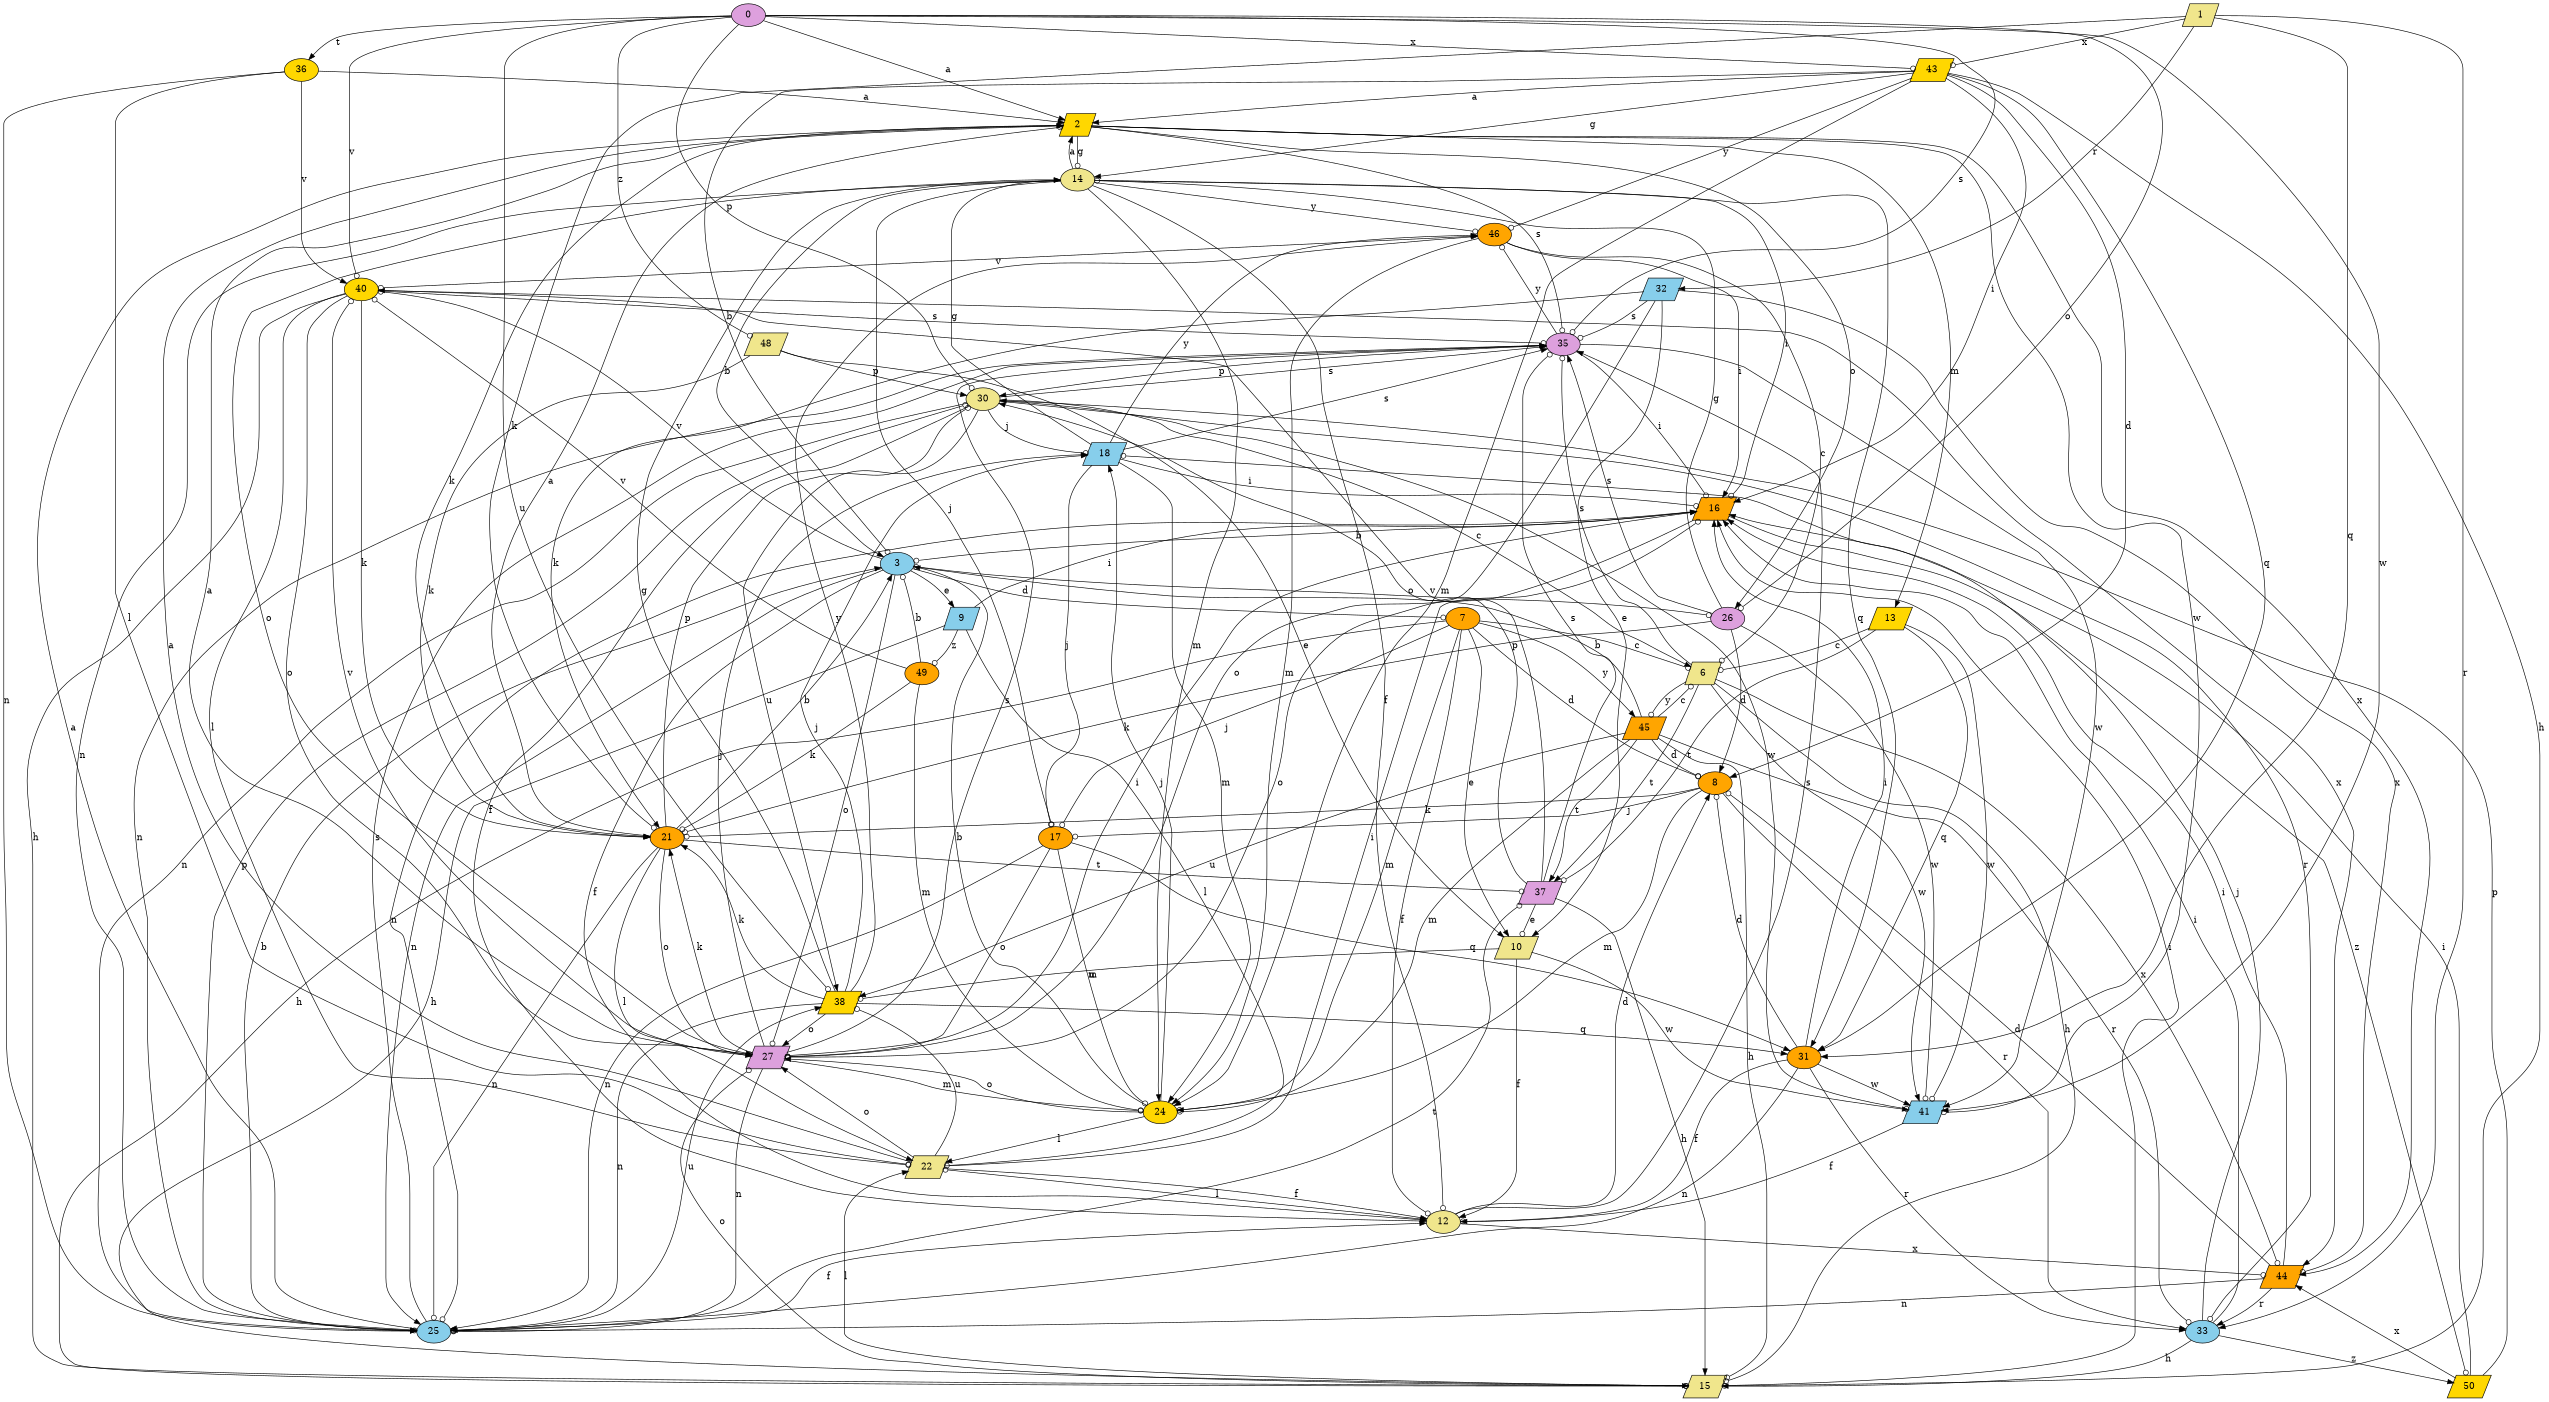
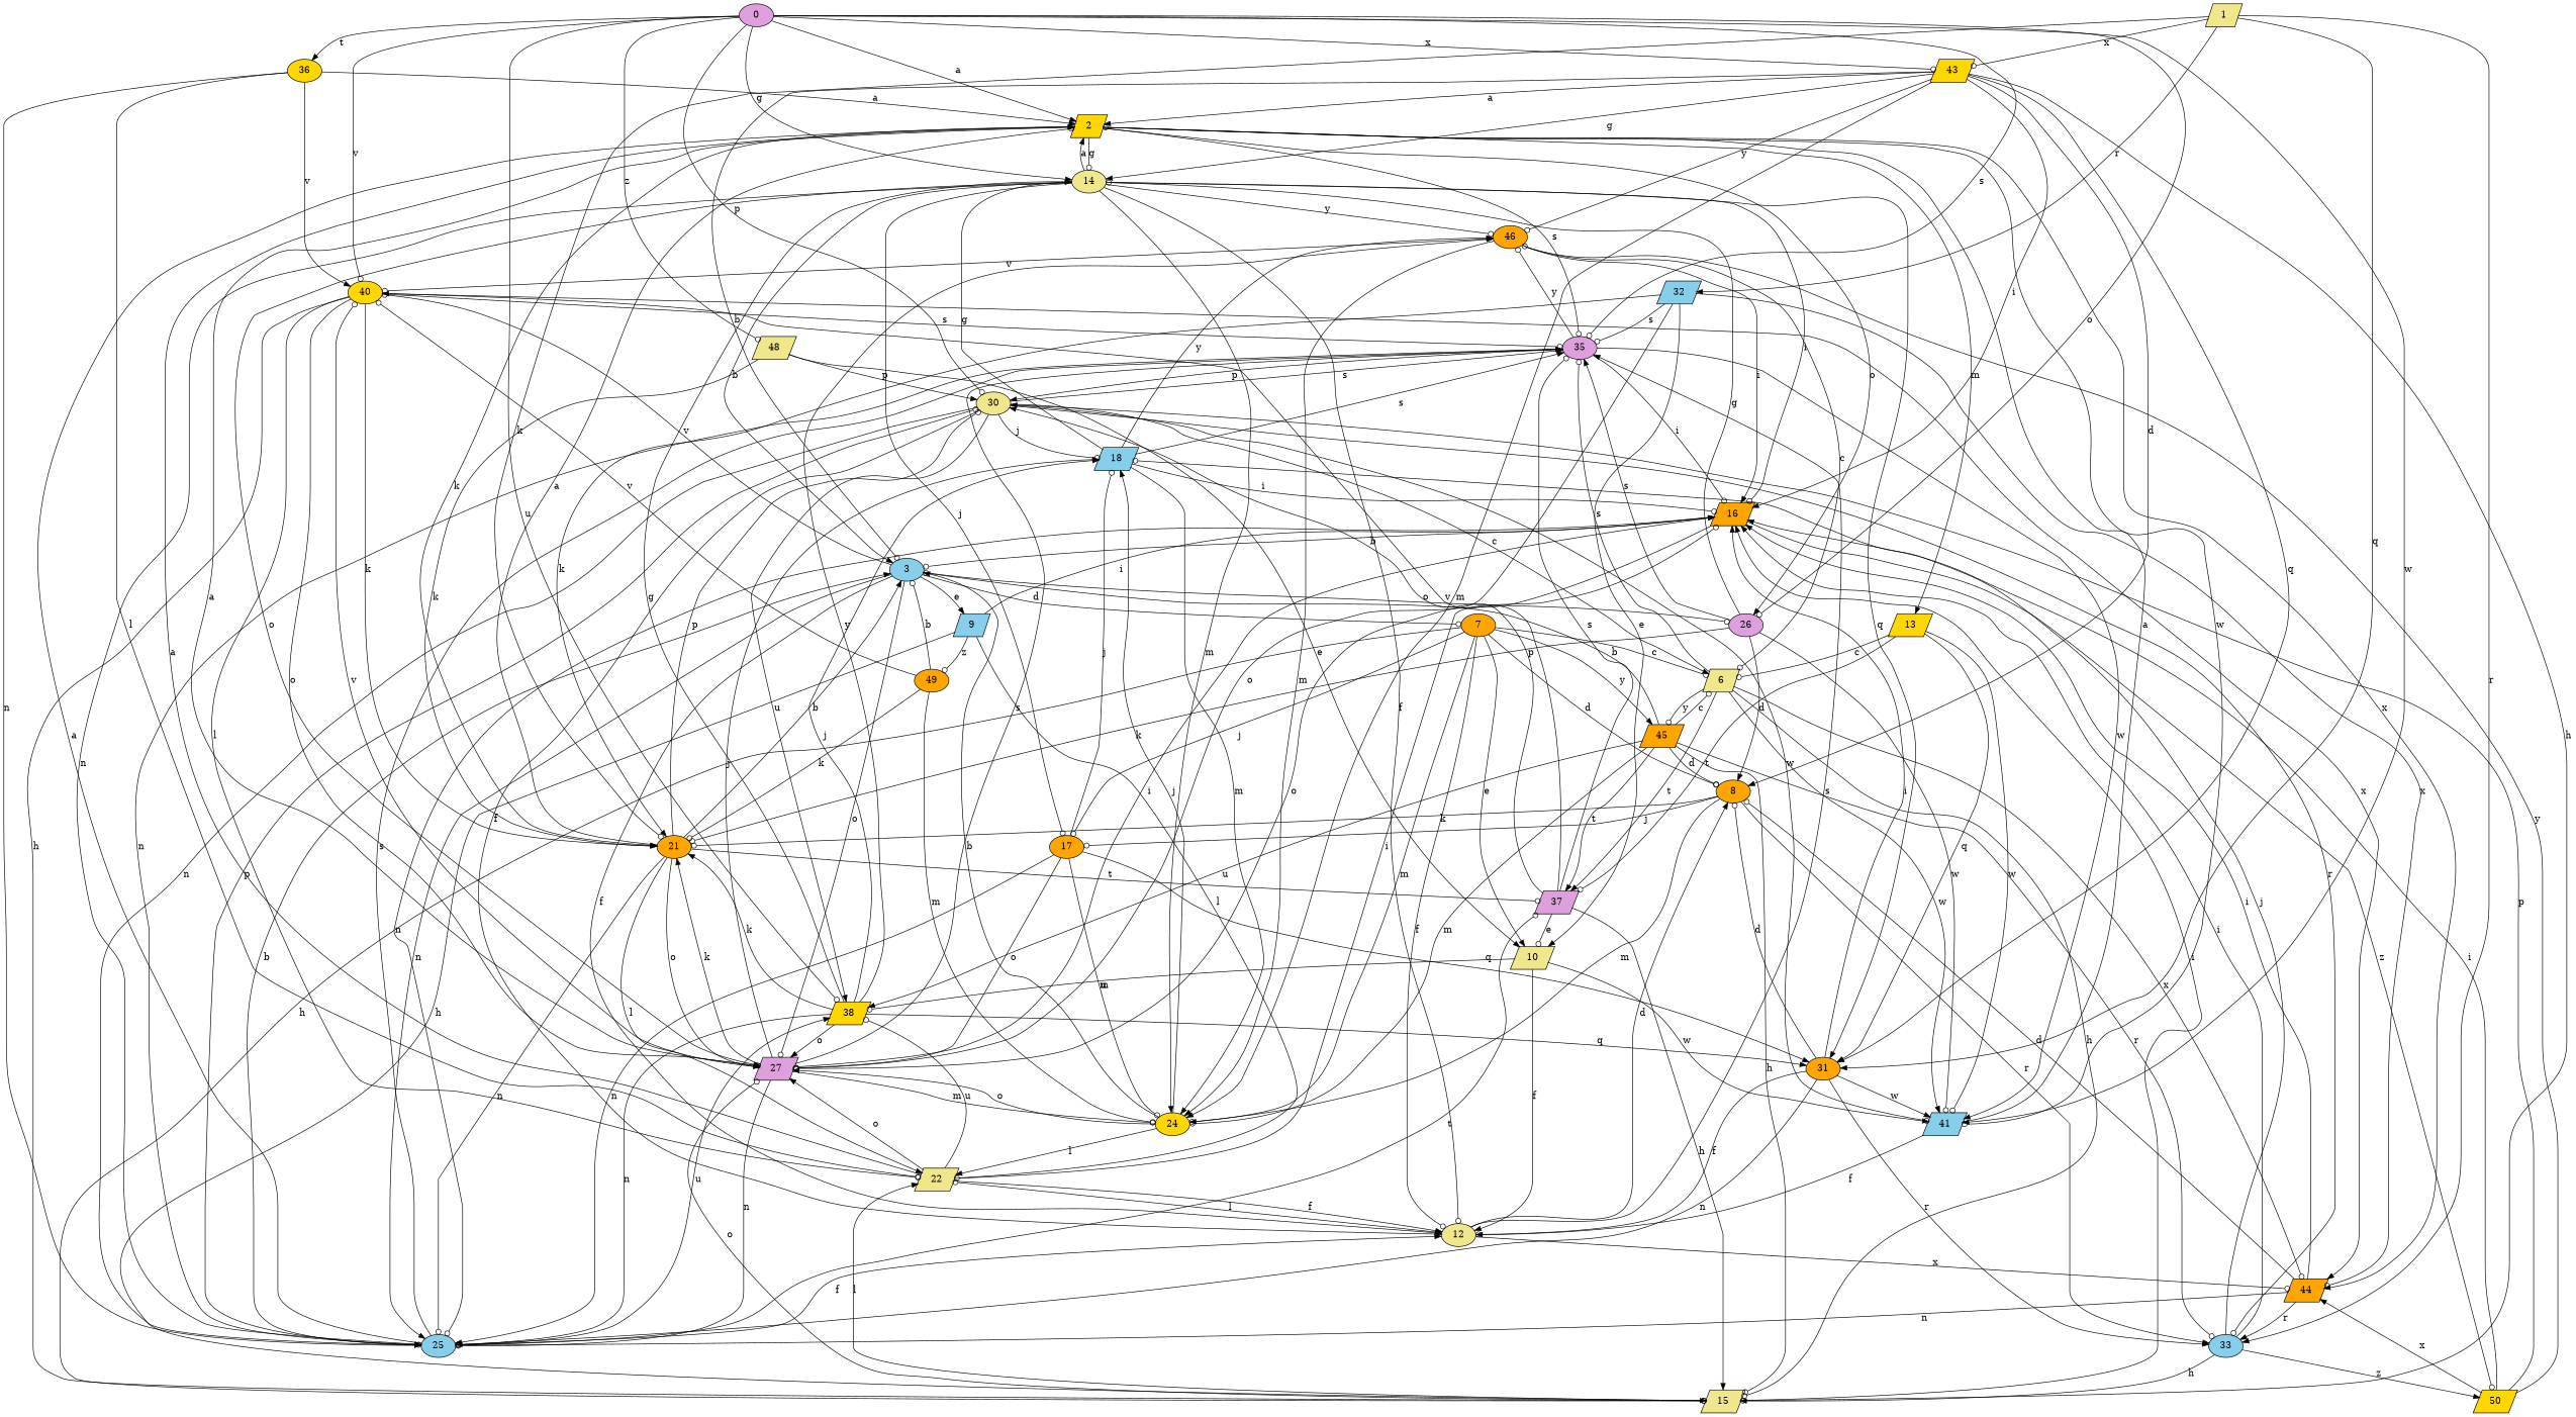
  strict digraph {
    node [fillcolor=orange shape=parallelogram style=filled]
    edge [arrowhead=normal]
    0 [fillcolor=plum shape=ellipse]
    2 [fillcolor=gold]
    14 [fillcolor=khaki shape=ellipse]
    26 [fillcolor=plum shape=ellipse]
    30 [fillcolor=khaki shape=ellipse]
    35 [fillcolor=plum shape=ellipse]
    36 [fillcolor=gold shape=ellipse]
    38 [fillcolor=gold]
    40 [fillcolor=gold shape=ellipse]
    41 [fillcolor=skyblue]
    43 [fillcolor=gold]
    48 [fillcolor=khaki]
    21 [shape=ellipse]
    n14 [fillcolor=gold label=13]
    44
    31 [shape=ellipse]
    3 [fillcolor=skyblue shape=ellipse]
    12 [fillcolor=khaki shape=ellipse]
    25 [fillcolor=skyblue shape=ellipse]
    27 [fillcolor=plum]
    17 [shape=ellipse]
    24 [fillcolor=gold shape=ellipse]
    16
    46 [shape=ellipse]
    8 [shape=ellipse]
    33 [fillcolor=skyblue shape=ellipse]
    6 [fillcolor=khaki]
    18 [fillcolor=skyblue]
    22 [fillcolor=khaki]
    15 [fillcolor=khaki]
    10 [fillcolor=khaki]
    1 [fillcolor=khaki]
    32 [fillcolor=skyblue]
    37 [fillcolor=plum]
    50 [fillcolor=gold]
    7 [shape=ellipse]
    9 [fillcolor=skyblue]
    45
    49 [shape=ellipse]
    0 -> 2 [label=a]
+   0 -> 14 [label=g]
    0 -> 26 [arrowhead=odot label=o]
    0 -> 30 [arrowhead=odot label=p]
    0 -> 35 [arrowhead=odot label=s]
    0 -> 36 [label=t]
    0 -> 38 [arrowhead=odot label=u]
    0 -> 40 [arrowhead=odot label=v]
    0 -> 41 [label=w]
    0 -> 43 [arrowhead=odot label=x]
    0 -> 48 [arrowhead=odot label=z]
    2 -> 14 [arrowhead=odot label=g]
    2 -> 26 [label=o]
    2 -> 35 [arrowhead=odot label=s]
    2 -> 41 [arrowhead=odot label=w]
    2 -> 21 [label=k]
    2 -> n14 [label=m]
    2 -> 44 [label=x]
    14 -> 2 [label=a]
    14 -> 31 [label=q]
    14 -> 3 [label=b]
    14 -> 12 [arrowhead=odot label=f]
    14 -> 25 [label=n]
    14 -> 27 [label=o]
    14 -> 17 [arrowhead=odot label=j]
    14 -> 24 [label=m]
    14 -> 16 [arrowhead=odot label=i]
    14 -> 46 [arrowhead=odot label=y]
    26 -> 14 [arrowhead=odot label=g]
    26 -> 35 [label=s]
    26 -> 41 [arrowhead=odot label=w]
    26 -> 21 [arrowhead=odot label=k]
    26 -> 8 [label=d]
    30 -> 35 [label=s]
    30 -> 38 [label=u]
    30 -> 41 [arrowhead=odot label=w]
    30 -> 12 [label=f]
    30 -> 25 [label=n]
    30 -> 33 [arrowhead=odot label=r]
    30 -> 6 [label=c]
    30 -> 18 [arrowhead=odot label=j]
    35 -> 30 [label=p]
    35 -> 41 [label=w]
    35 -> 25 [arrowhead=odot label=n]
    35 -> 16 [arrowhead=odot label=i]
    35 -> 46 [arrowhead=odot label=y]
    36 -> 2 [label=a]
    36 -> 40 [label=v]
    36 -> 25 [label=n]
    36 -> 22 [arrowhead=odot label=l]
    38 -> 14 [label=g]
    38 -> 21 [label=k]
    38 -> 31 [label=q]
    38 -> 25 [label=n]
    38 -> 27 [label=o]
    38 -> 46 [label=y]
    38 -> 18 [label=j]
    40 -> 35 [arrowhead=odot label=s]
    40 -> 21 [label=k]
    40 -> 44 [label=x]
    40 -> 27 [arrowhead=odot label=o]
    40 -> 22 [arrowhead=odot label=l]
    40 -> 15 [arrowhead=odot label=h]
+   41 -> 2 [arrowhead=odot label=a]
    41 -> 12 [label=f]
    43 -> 2 [label=a]
    43 -> 14 [label=g]
    43 -> 31 [label=q]
    43 -> 3 [arrowhead=odot label=b]
    43 -> 24 [label=m]
    43 -> 16 [label=i]
    43 -> 46 [arrowhead=odot label=y]
    43 -> 8 [label=d]
    43 -> 15 [arrowhead=odot label=h]
    48 -> 30 [label=p]
    48 -> 21 [label=k]
    48 -> 10 [label=e]
    21 -> 2 [arrowhead=odot label=a]
    21 -> 30 [arrowhead=odot label=p]
    21 -> 3 [label=b]
    21 -> 25 [arrowhead=odot label=n]
    21 -> 27 [label=o]
    21 -> 22 [label=l]
    21 -> 37 [arrowhead=odot label=t]
    n14 -> 41 [arrowhead=odot label=w]
    n14 -> 31 [label=q]
    n14 -> 6 [arrowhead=odot label=c]
    n14 -> 37 [arrowhead=odot label=t]
    44 -> 25 [arrowhead=odot label=n]
    44 -> 16 [label=i]
    44 -> 8 [arrowhead=odot label=d]
    44 -> 33 [label=r]
    31 -> 41 [label=w]
    31 -> 12 [arrowhead=odot label=f]
    31 -> 25 [arrowhead=odot label=n]
    31 -> 16 [label=i]
    31 -> 8 [arrowhead=odot label=d]
    31 -> 33 [label=r]
    3 -> 26 [arrowhead=odot label=o]
    3 -> 40 [arrowhead=odot label=v]
    3 -> 12 [label=f]
    3 -> 25 [label=n]
    3 -> 27 [arrowhead=odot label=o]
    3 -> 7 [arrowhead=odot label=d]
    3 -> 9 [label=e]
    12 -> 35 [label=s]
    12 -> 44 [arrowhead=odot label=x]
    12 -> 8 [label=d]
    12 -> 22 [arrowhead=odot label=l]
    25 -> 2 [arrowhead=odot label=a]
    25 -> 30 [arrowhead=odot label=p]
    25 -> 35 [label=s]
    25 -> 38 [label=u]
    25 -> 3 [label=b]
    25 -> 12 [label=f]
    25 -> 37 [arrowhead=odot label=t]
    27 -> 2 [label=a]
    27 -> 35 [label=s]
    27 -> 40 [arrowhead=odot label=v]
    27 -> 21 [label=k]
    27 -> 25 [arrowhead=odot label=n]
    27 -> 24 [arrowhead=odot label=m]
    27 -> 16 [label=i]
    27 -> 18 [label=j]
    17 -> 31 [label=q]
    17 -> 25 [label=n]
    17 -> 27 [arrowhead=odot label=o]
    17 -> 24 [arrowhead=odot label=m]
    24 -> 3 [label=b]
    24 -> 27 [label=o]
    24 -> 18 [label=j]
    24 -> 22 [label=l]
    16 -> 3 [arrowhead=odot label=b]
    16 -> 25 [arrowhead=odot label=n]
    16 -> 27 [arrowhead=odot label=o]
    16 -> 50 [arrowhead=odot label=z]
    46 -> 40 [arrowhead=odot label=v]
    46 -> 24 [label=m]
    46 -> 16 [label=i]
    46 -> 6 [arrowhead=odot label=c]
    8 -> 21 [arrowhead=odot label=k]
    8 -> 17 [arrowhead=odot label=j]
    8 -> 24 [arrowhead=odot label=m]
    8 -> 33 [label=r]
    33 -> 16 [label=i]
    33 -> 18 [arrowhead=odot label=j]
    33 -> 15 [label=h]
    33 -> 50 [label=z]
    6 -> 35 [arrowhead=odot label=s]
    6 -> 41 [label=w]
    6 -> 44 [arrowhead=odot label=x]
    6 -> 15 [arrowhead=odot label=h]
    6 -> 37 [label=t]
    6 -> 45 [arrowhead=odot label=y]
    18 -> 14 [label=g]
    18 -> 35 [label=s]
-   18 -> 17 [arrowhead=odot label=j]
+   17 -> 18 [arrowhead=odot label=j]
    18 -> 24 [label=m]
    18 -> 16 [arrowhead=odot label=i]
    18 -> 46 [label=y]
    22 -> 2 [label=a]
    22 -> 38 [arrowhead=odot label=u]
    22 -> 12 [label=f]
    22 -> 27 [label=o]
    22 -> 16 [arrowhead=odot label=i]
    15 -> 27 [arrowhead=odot label=o]
    15 -> 16 [label=i]
    15 -> 22 [label=l]
    10 -> 38 [arrowhead=odot label=u]
    10 -> 41 [label=w]
    10 -> 12 [label=f]
    1 -> 43 [arrowhead=odot label=x]
    1 -> 21 [arrowhead=odot label=k]
    1 -> 31 [label=q]
    1 -> 33 [label=r]
    1 -> 32 [label=r]
    32 -> 35 [arrowhead=odot label=s]
    32 -> 21 [label=k]
    32 -> 44 [arrowhead=odot label=x]
    32 -> 27 [arrowhead=odot label=o]
    32 -> 10 [label=e]
    37 -> 30 [label=p]
    37 -> 35 [arrowhead=odot label=s]
    37 -> 40 [label=v]
    37 -> 15 [label=h]
    37 -> 10 [arrowhead=odot label=e]
    50 -> 30 [label=p]
    50 -> 44 [label=x]
    50 -> 16 [label=i]
+   50 -> 46 [arrowhead=odot label=y]
    7 -> 12 [arrowhead=odot label=f]
    7 -> 17 [arrowhead=odot label=j]
    7 -> 24 [label=m]
    7 -> 8 [arrowhead=odot label=d]
    7 -> 6 [arrowhead=odot label=c]
    7 -> 15 [arrowhead=odot label=h]
    7 -> 10 [label=e]
    7 -> 45 [label=y]
    9 -> 16 [label=i]
    9 -> 22 [arrowhead=odot label=l]
    9 -> 15 [label=h]
    9 -> 49 [arrowhead=odot label=z]
    45 -> 38 [label=u]
    45 -> 3 [arrowhead=odot label=b]
    45 -> 24 [arrowhead=odot label=m]
    45 -> 8 [arrowhead=odot label=d]
    45 -> 33 [arrowhead=odot label=r]
    45 -> 6 [arrowhead=odot label=c]
    45 -> 15 [arrowhead=odot label=h]
    45 -> 37 [label=t]
    49 -> 40 [arrowhead=odot label=v]
    49 -> 21 [arrowhead=odot label=k]
    49 -> 3 [arrowhead=odot label=b]
    49 -> 24 [arrowhead=odot label=m]
  }
